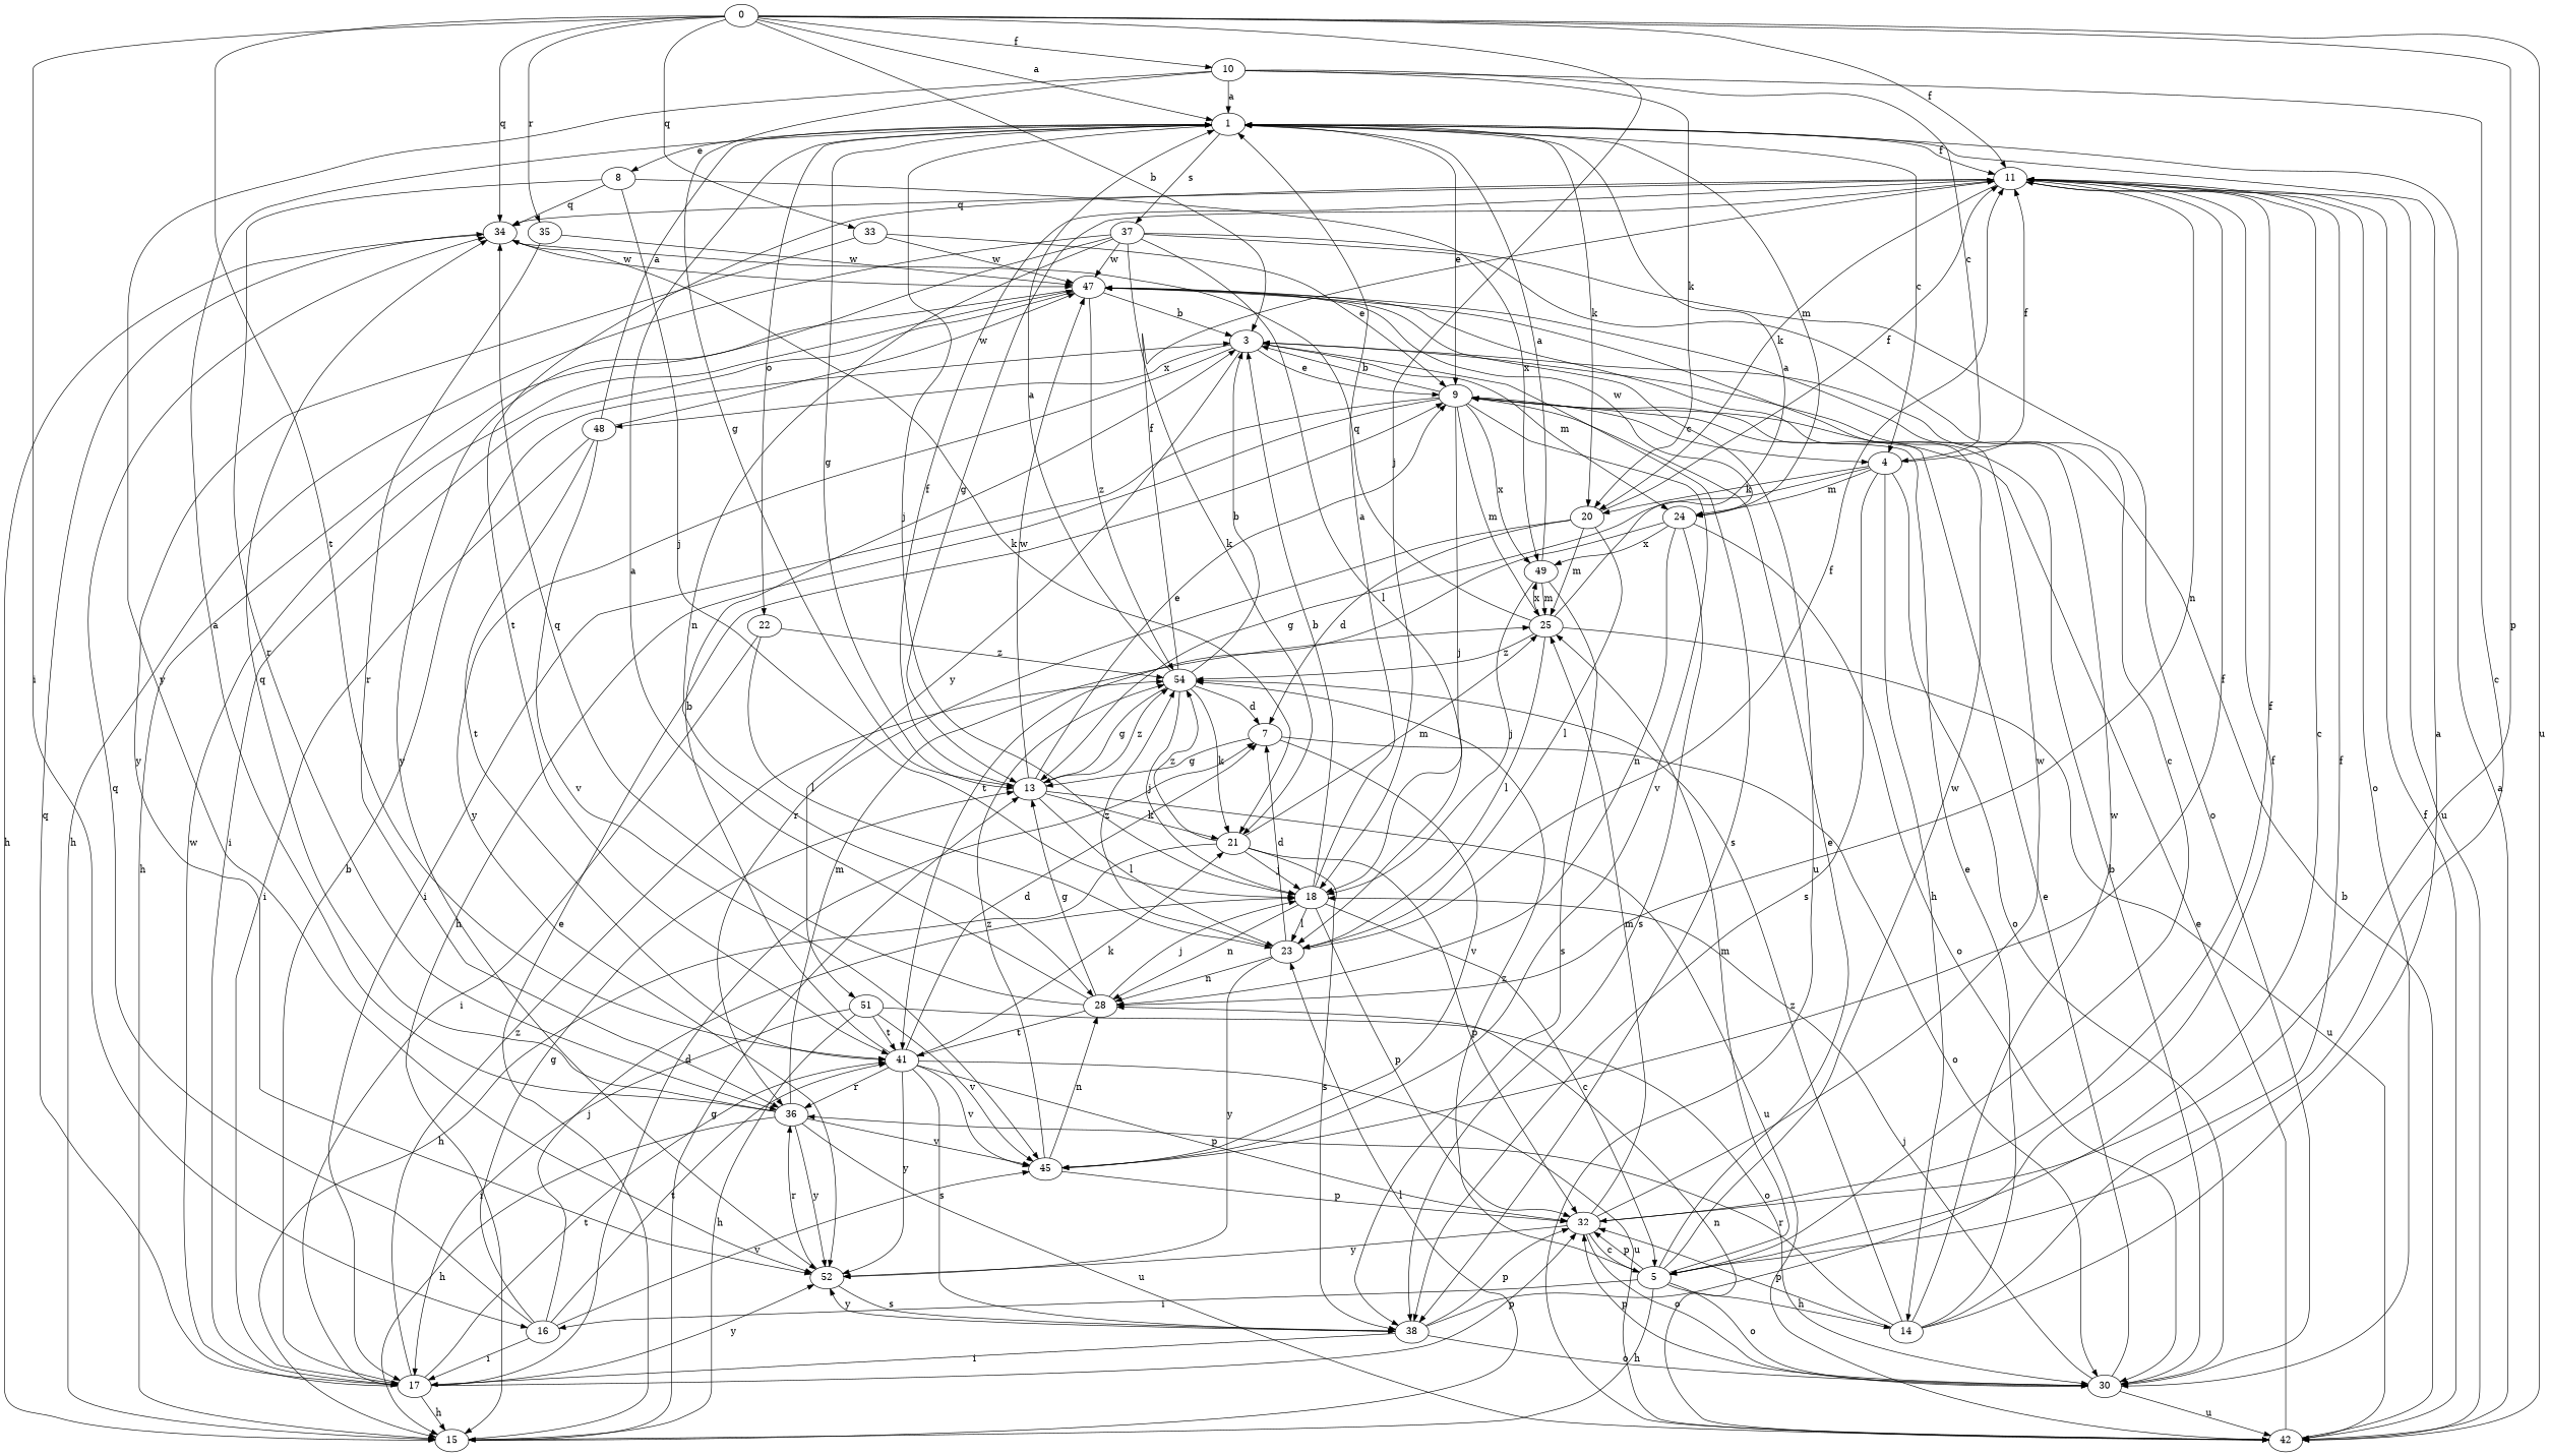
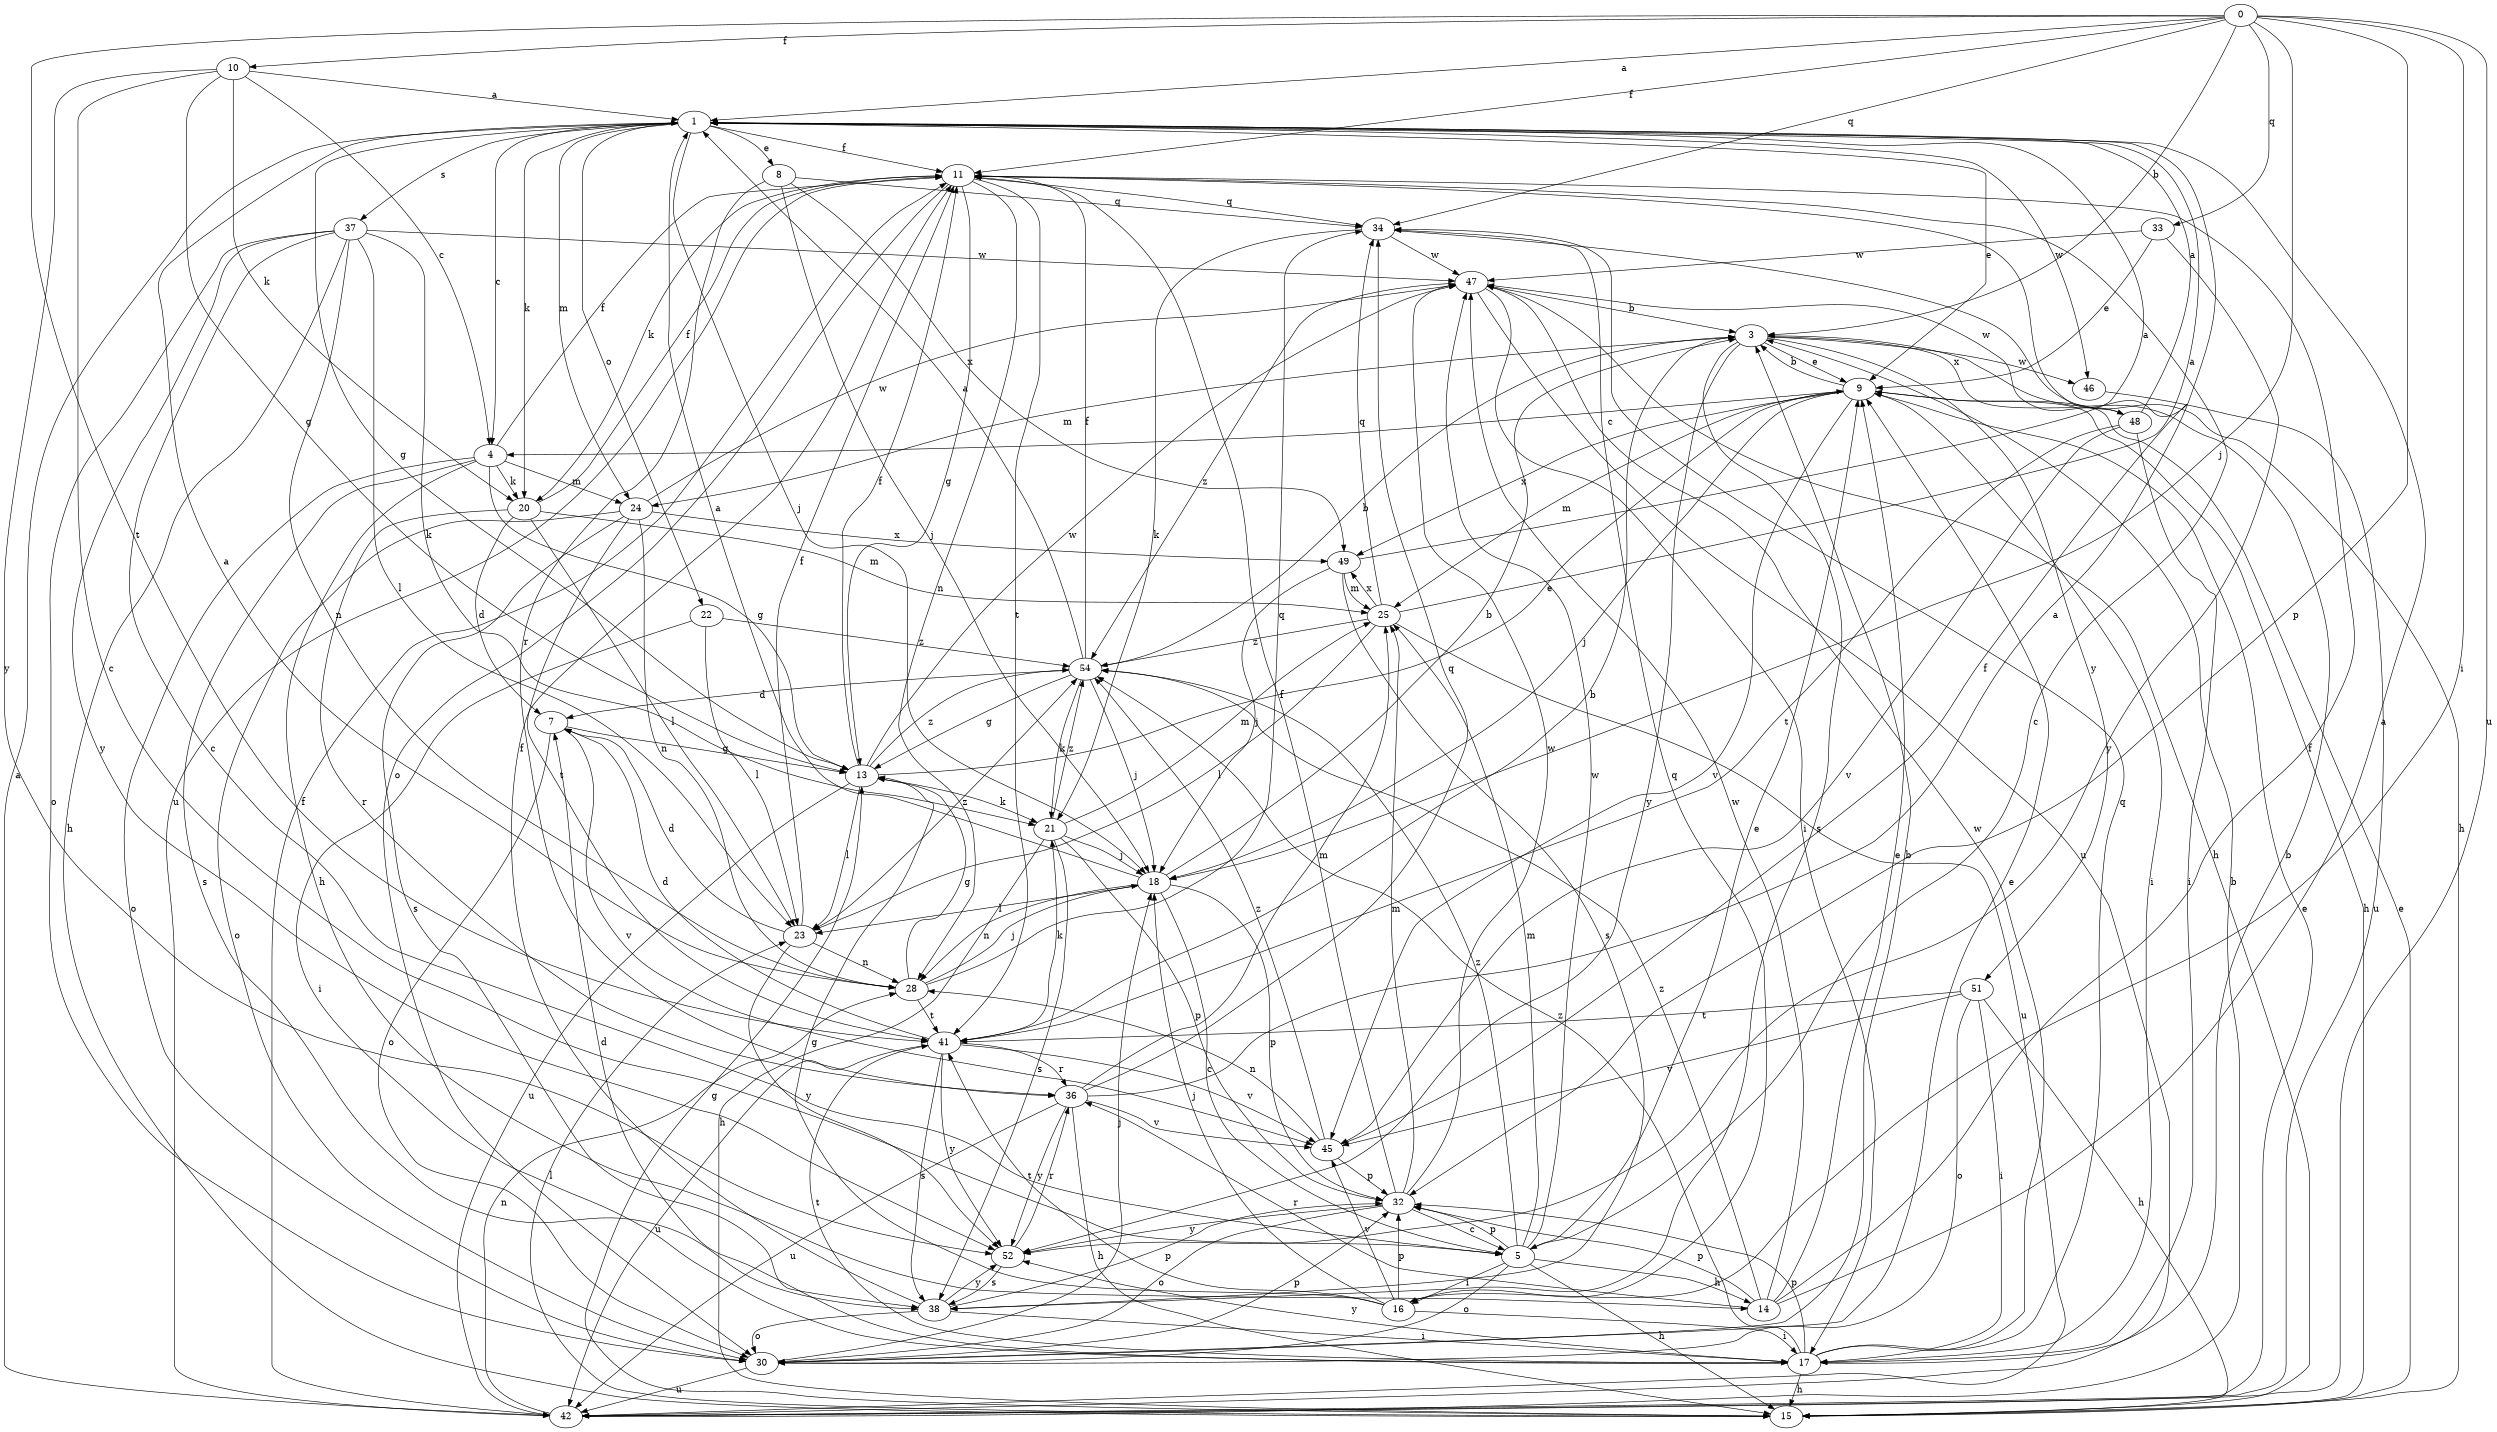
  strict digraph {
    0
    1
    3
    10
    11
    16
    18
    32
    33
    34
-   35
    41
    42
    4
    8
    9
    13
    20
    24
    n20 [label=22]
    37
+   46
    38
    48
    51
    52
    5
    30
    28
    45
    17
    23
    25
    47
    15
    21
    36
    7
    14
    49
    54
    0 -> 1 [label=a]
    0 -> 3 [label=b]
    0 -> 10 [label=f]
    0 -> 11 [label=f]
    0 -> 16 [label=i]
    0 -> 18 [label=j]
    0 -> 32 [label=p]
    0 -> 33 [label=q]
    0 -> 34 [label=q]
-   0 -> 35 [label=r]
    0 -> 41 [label=t]
    0 -> 42 [label=u]
    1 -> 11 [label=f]
    1 -> 18 [label=j]
    1 -> 4 [label=c]
    1 -> 8 [label=e]
    1 -> 9 [label=e]
    1 -> 13 [label=g]
    1 -> 20 [label=k]
    1 -> 24 [label=m]
    1 -> n20 [label=o]
    1 -> 37 [label=s]
+   1 -> 46 [label=w]
    3 -> 9 [label=e]
    3 -> 24 [label=m]
+   3 -> 46 [label=w]
    3 -> 38 [label=s]
    3 -> 48 [label=x]
    3 -> 51 [label=y]
    3 -> 52 [label=y]
    10 -> 1 [label=a]
    10 -> 4 [label=c]
    10 -> 13 [label=g]
    10 -> 20 [label=k]
    10 -> 52 [label=y]
    10 -> 5 [label=c]
    11 -> 34 [label=q]
    11 -> 41 [label=t]
    11 -> 42 [label=u]
    11 -> 13 [label=g]
    11 -> 20 [label=k]
    11 -> 5 [label=c]
    11 -> 30 [label=o]
    11 -> 28 [label=n]
    16 -> 18 [label=j]
-   41 -> 32 [label=p]
+   16 -> 32 [label=p]
    16 -> 34 [label=q]
    16 -> 41 [label=t]
    16 -> 13 [label=g]
    16 -> 45 [label=v]
    16 -> 17 [label=i]
    18 -> 1 [label=a]
    18 -> 3 [label=b]
    18 -> 32 [label=p]
    18 -> 5 [label=c]
    18 -> 28 [label=n]
    18 -> 23 [label=l]
    32 -> 11 [label=f]
    32 -> 52 [label=y]
    32 -> 5 [label=c]
    32 -> 30 [label=o]
    32 -> 25 [label=m]
    32 -> 47 [label=w]
    33 -> 9 [label=e]
    33 -> 52 [label=y]
    33 -> 47 [label=w]
    34 -> 47 [label=w]
    34 -> 15 [label=h]
    34 -> 21 [label=k]
-   35 -> 47 [label=w]
-   35 -> 36 [label=r]
    41 -> 3 [label=b]
    41 -> 42 [label=u]
    41 -> 38 [label=s]
    41 -> 52 [label=y]
    41 -> 45 [label=v]
    41 -> 21 [label=k]
    41 -> 36 [label=r]
    41 -> 7 [label=d]
    42 -> 1 [label=a]
    42 -> 3 [label=b]
    42 -> 11 [label=f]
    42 -> 9 [label=e]
    42 -> 28 [label=n]
    4 -> 11 [label=f]
    4 -> 13 [label=g]
    4 -> 20 [label=k]
    4 -> 24 [label=m]
    4 -> 38 [label=s]
    4 -> 30 [label=o]
    4 -> 14 [label=h]
    8 -> 18 [label=j]
    8 -> 34 [label=q]
    8 -> 36 [label=r]
    8 -> 49 [label=x]
    9 -> 3 [label=b]
    9 -> 18 [label=j]
    9 -> 4 [label=c]
    9 -> 45 [label=v]
    9 -> 17 [label=i]
    9 -> 25 [label=m]
    9 -> 15 [label=h]
    9 -> 49 [label=x]
    13 -> 11 [label=f]
    13 -> 42 [label=u]
    13 -> 9 [label=e]
    13 -> 23 [label=l]
    13 -> 47 [label=w]
    13 -> 21 [label=k]
    13 -> 54 [label=z]
    20 -> 11 [label=f]
    20 -> 23 [label=l]
    20 -> 25 [label=m]
    20 -> 36 [label=r]
    20 -> 7 [label=d]
    24 -> 41 [label=t]
    24 -> 38 [label=s]
    24 -> 30 [label=o]
    24 -> 28 [label=n]
    24 -> 47 [label=w]
    24 -> 49 [label=x]
    n20 -> 17 [label=i]
    n20 -> 23 [label=l]
    n20 -> 54 [label=z]
    37 -> 52 [label=y]
    37 -> 5 [label=c]
    37 -> 30 [label=o]
    37 -> 28 [label=n]
    37 -> 23 [label=l]
    37 -> 47 [label=w]
    37 -> 15 [label=h]
    37 -> 21 [label=k]
+   46 -> 42 [label=u]
    38 -> 11 [label=f]
    38 -> 32 [label=p]
    38 -> 52 [label=y]
    38 -> 30 [label=o]
    38 -> 17 [label=i]
    48 -> 1 [label=a]
    48 -> 41 [label=t]
    48 -> 45 [label=v]
    48 -> 17 [label=i]
    48 -> 47 [label=w]
    51 -> 41 [label=t]
    51 -> 30 [label=o]
    51 -> 45 [label=v]
    51 -> 17 [label=i]
    51 -> 15 [label=h]
    52 -> 38 [label=s]
    52 -> 36 [label=r]
    5 -> 16 [label=i]
    5 -> 32 [label=p]
    5 -> 9 [label=e]
    5 -> 30 [label=o]
    5 -> 25 [label=m]
    5 -> 47 [label=w]
    5 -> 15 [label=h]
    5 -> 14 [label=h]
    5 -> 54 [label=z]
    30 -> 3 [label=b]
    30 -> 18 [label=j]
    30 -> 32 [label=p]
    30 -> 42 [label=u]
    30 -> 9 [label=e]
    28 -> 1 [label=a]
    28 -> 18 [label=j]
    28 -> 34 [label=q]
    28 -> 41 [label=t]
    28 -> 13 [label=g]
    45 -> 11 [label=f]
    45 -> 32 [label=p]
    45 -> 28 [label=n]
    45 -> 54 [label=z]
    17 -> 3 [label=b]
    17 -> 32 [label=p]
    17 -> 34 [label=q]
    17 -> 41 [label=t]
    17 -> 52 [label=y]
    17 -> 47 [label=w]
    17 -> 15 [label=h]
    17 -> 7 [label=d]
    17 -> 54 [label=z]
    23 -> 11 [label=f]
    23 -> 52 [label=y]
    23 -> 28 [label=n]
    23 -> 7 [label=d]
    23 -> 54 [label=z]
    25 -> 1 [label=a]
    25 -> 34 [label=q]
    25 -> 42 [label=u]
    25 -> 23 [label=l]
    25 -> 49 [label=x]
    25 -> 54 [label=z]
    47 -> 3 [label=b]
    47 -> 42 [label=u]
    47 -> 17 [label=i]
    47 -> 15 [label=h]
    47 -> 54 [label=z]
    15 -> 9 [label=e]
    15 -> 13 [label=g]
    15 -> 23 [label=l]
    21 -> 18 [label=j]
    21 -> 32 [label=p]
    21 -> 38 [label=s]
    21 -> 25 [label=m]
    21 -> 15 [label=h]
    21 -> 54 [label=z]
    36 -> 1 [label=a]
    36 -> 34 [label=q]
    36 -> 42 [label=u]
    36 -> 52 [label=y]
    36 -> 45 [label=v]
    36 -> 25 [label=m]
    36 -> 15 [label=h]
    7 -> 13 [label=g]
    7 -> 30 [label=o]
    7 -> 45 [label=v]
    14 -> 1 [label=a]
    14 -> 11 [label=f]
    14 -> 32 [label=p]
    14 -> 9 [label=e]
    14 -> 47 [label=w]
    14 -> 36 [label=r]
    14 -> 54 [label=z]
    49 -> 1 [label=a]
    49 -> 18 [label=j]
    49 -> 38 [label=s]
    49 -> 25 [label=m]
    54 -> 1 [label=a]
    54 -> 3 [label=b]
    54 -> 11 [label=f]
    54 -> 18 [label=j]
    54 -> 13 [label=g]
    54 -> 21 [label=k]
    54 -> 7 [label=d]
  }
